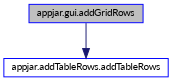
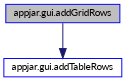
  digraph {
    rankdir=TB
    fontname=Lato
    node [color=blue fontname=Lato fontsize=10 shape=record style=filled]
    n1 [fillcolor=grey75 fontcolor=black height=0.2 label="appjar.gui.addGridRows" width=0.4]
-   n2 [fillcolor=white height=0.2 label="appjar.addTableRows.addTableRows" width=0.4]
+   n2 [fillcolor=white height=0.2 label="appjar.gui.addTableRows" width=0.4]
    n1 -> n2 [color=midnightblue fontname=Lato fontsize=10 labelfontname=Helvetica labelfontsize=10 style=solid]
  }
